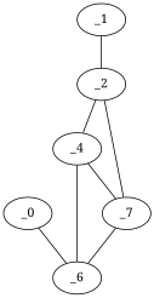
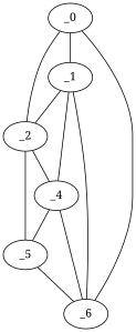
  graph {
    fontname="Noto Serif"
    node [fontname="Noto Serif" y=32]
    edge [fontname="Noto Serif" valence=2]
    _0 [x=41 y=16]
    _1 [x=66 y=23]
    _2 [x=68]
    _6 [x=83 y=24]
    _4 [x=78]
-   _5 [x=80 y=48 label=_7]
+   _5 [x=80 y=48]
+   _0 -- _1
+   _0 -- _2 [valence=1]
    _0 -- _6 [valence=1]
    _1 -- _2
+   _1 -- _6
+   _1 -- _4
    _2 -- _4
    _2 -- _5
    _4 -- _6
    _4 -- _5
    _5 -- _6 [valence=1]
  }
